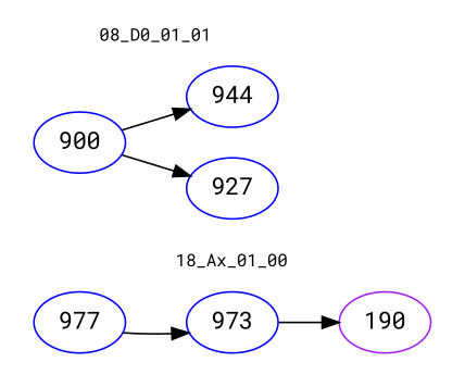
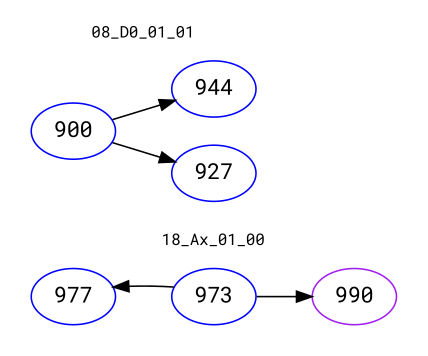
  digraph {
    fontname="Roboto Mono"
    rankdir=LR
    node [color=blue fontname="Roboto Mono"]
    edge [color=black fontname="Roboto Mono"]
    n1 [label=977]
    n2 [label=973]
-   n3 [color=purple label=190]
+   n3 [color=purple label=990]
    n4 [label=927]
    n5 [label=900]
    n6 [label=944]
    subgraph cluster_1 {
      color=white
      fontsize=10
      label="18_Ax_01_00"
      n1
      n2
      n3
    }
    subgraph cluster_2 {
      color=white
      fontsize=10
      label="08_D0_01_01"
      n4
      n5
      n6
    }
-   n1 -> n2
+   n2 -> n1
    n2 -> n3
    n5 -> n4
    n5 -> n6
  }
